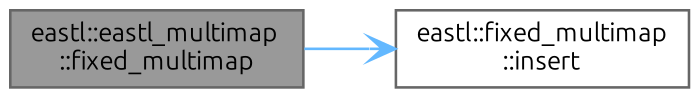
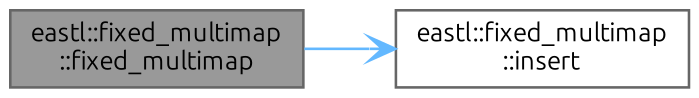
  digraph {
    rankdir=LR
    fontname=Ubuntu
    node [fontname=Ubuntu fontsize=10 shape=box style=filled]
-   n1 [color=gray40 fillcolor=grey60 fontcolor=black height=0.2 label="eastl::eastl_multimap\l::fixed_multimap" width=0.4]
+   n1 [color=gray40 fillcolor=grey60 fontcolor=black height=0.2 label="eastl::fixed_multimap\l::fixed_multimap" width=0.4]
    n2 [color=grey40 fillcolor=white height=0.2 label="eastl::fixed_multimap\l::insert" width=0.4]
    n1 -> n2 [color=steelblue1 fontname=Ubuntu fontsize=10 labelfontname=Helvetica labelfontsize=10 style=solid arrowhead=vee]
  }
